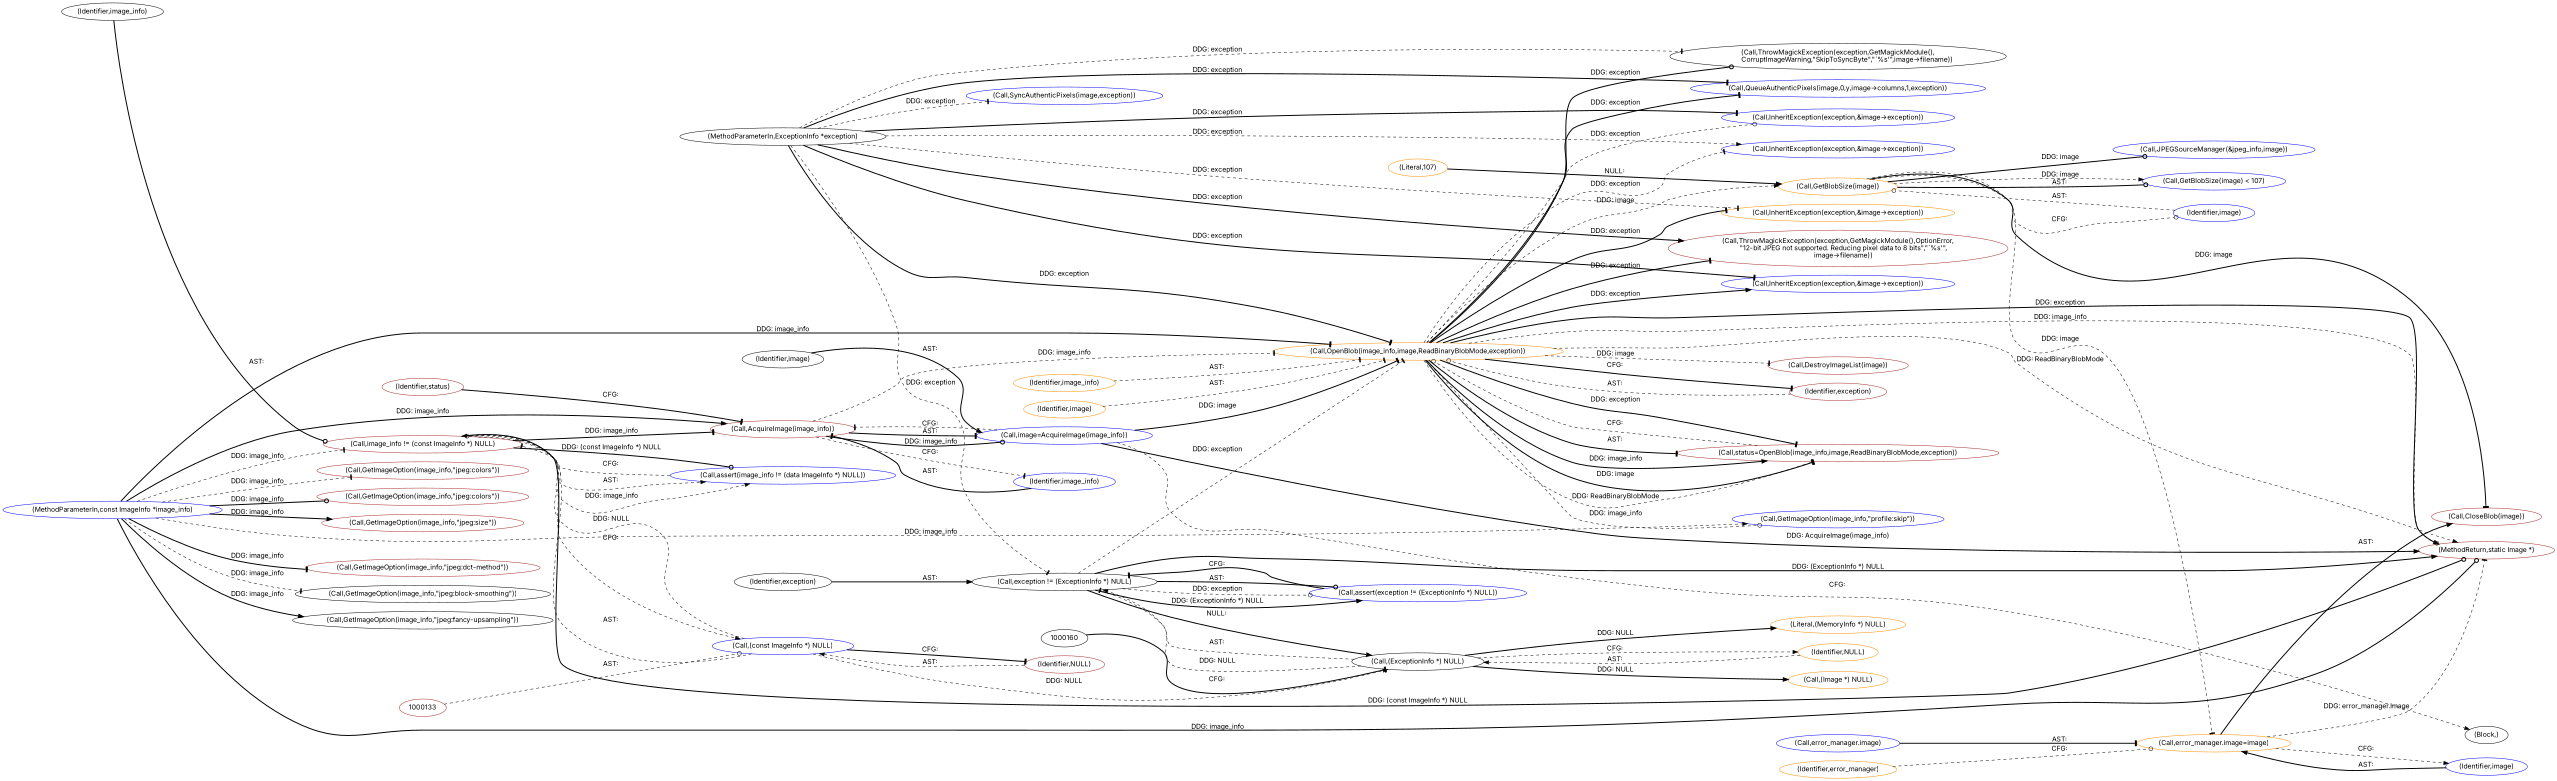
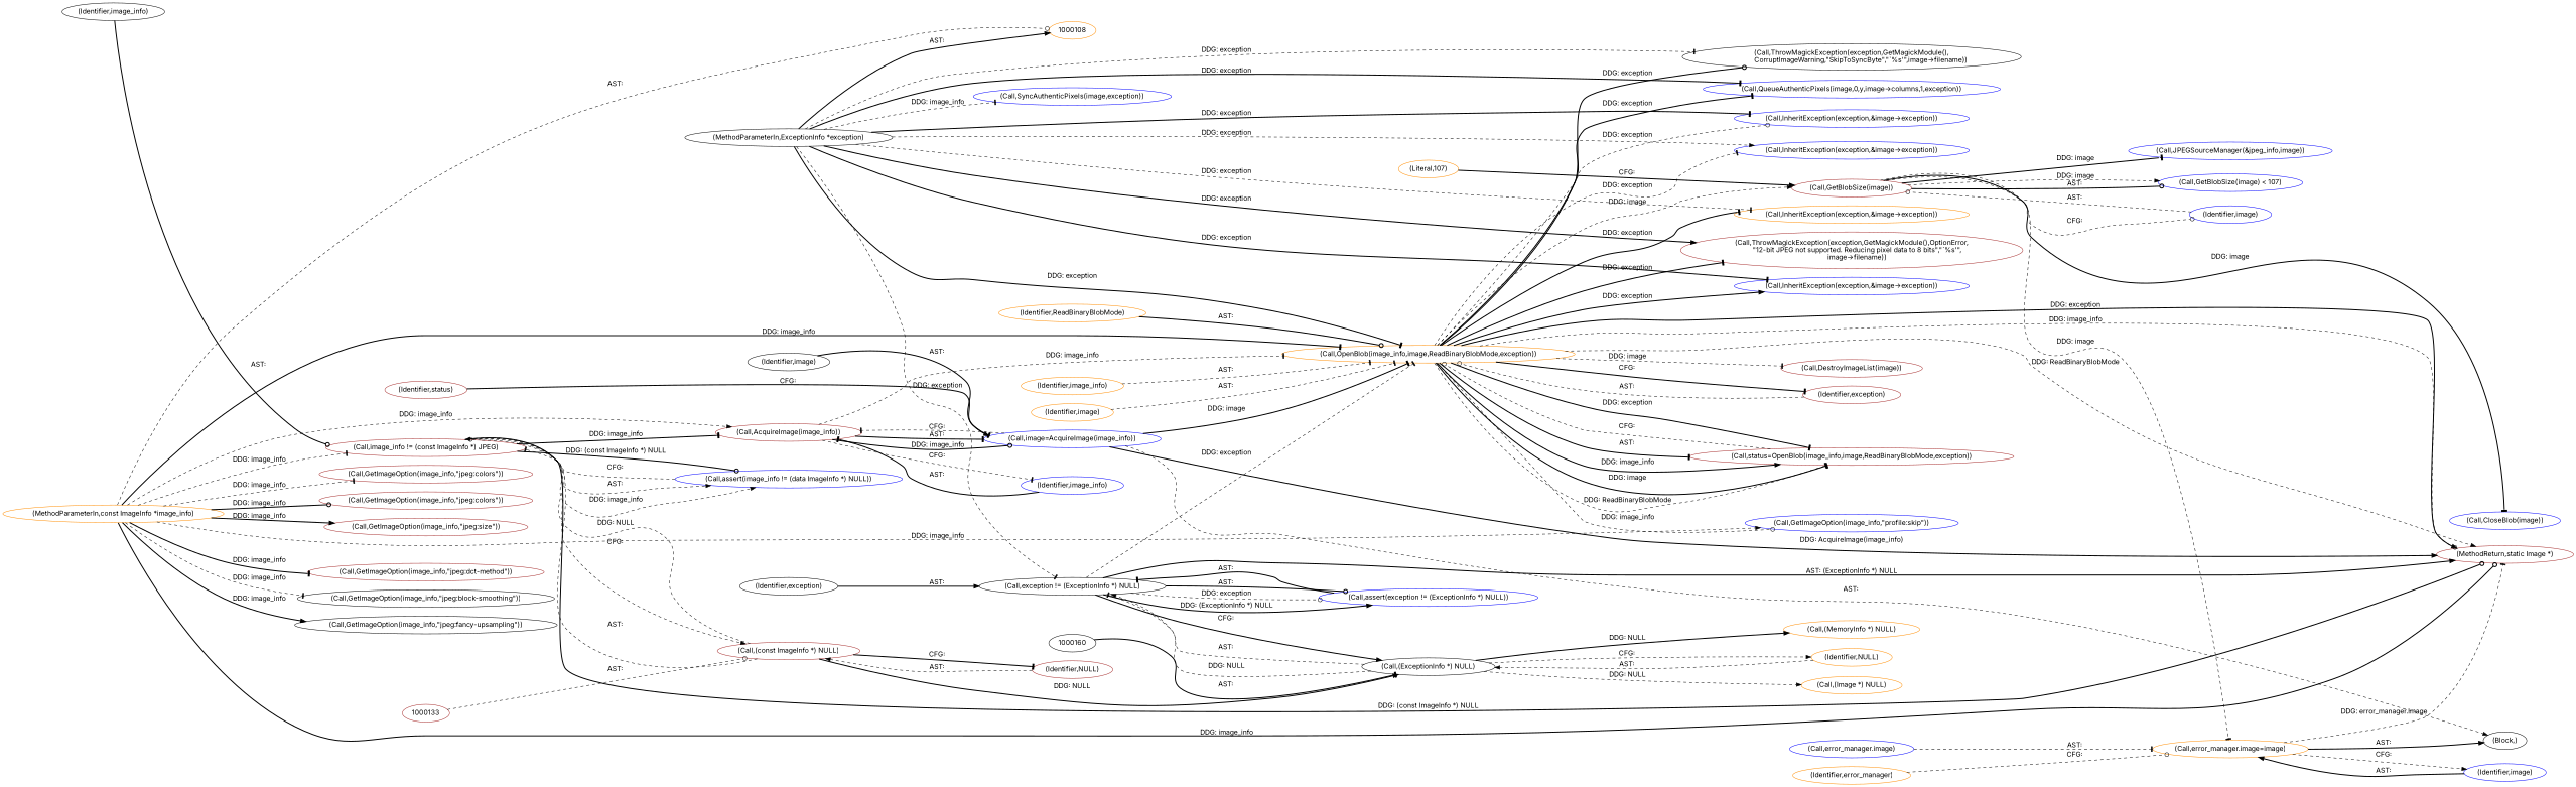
  digraph {
    fontname=Inter
    rankdir=LR
    node [color=blue fontname=Inter]
    edge [arrowhead=tee fontname=Inter style=bold]
    n1 [color=darkorange label="(Call,error_manager.image=image)"]
    n2 [color=brown label="(MethodReturn,static Image *)"]
    n3 [color=black label="(Block,)"]
    n4 [label="(Identifier,image)"]
-   n5 [color=darkorange label="(Call,GetBlobSize(image))"]
-   n6 [color=brown label="(Call,CloseBlob(image))"]
+   n5 [color=brown label="(Call,GetBlobSize(image))"]
+   n6 [label="(Call,CloseBlob(image))"]
    n7 [label="(Identifier,image)"]
    n8 [label="(Call,GetBlobSize(image) < 107)"]
    n9 [label="(Call,JPEGSourceManager(&jpeg_info,image))"]
    n10 [color=darkorange label="(Call,OpenBlob(image_info,image,ReadBinaryBlobMode,exception))"]
    n11 [label="(Call,QueueAuthenticPixels(image,0,y,image->columns,1,exception))"]
    n12 [label="(Call,InheritException(exception,&image->exception))"]
    n13 [label="(Call,InheritException(exception,&image->exception))"]
    n14 [color=brown label="(Identifier,exception)"]
    n15 [color=darkorange label="(Call,InheritException(exception,&image->exception))"]
    n16 [color=brown label="(Call,status=OpenBlob(image_info,image,ReadBinaryBlobMode,exception))"]
    n17 [color=brown label="(Call,ThrowMagickException(exception,GetMagickModule(),OptionError,\n      \"12-bit JPEG not supported. Reducing pixel data to 8 bits\",\"`%s'\",\n      image->filename))"]
    n18 [label="(Call,GetImageOption(image_info,\"profile:skip\"))"]
    n19 [label="(Call,InheritException(exception,&image->exception))"]
    n20 [color=brown label="(Call,DestroyImageList(image))"]
    n21 [color=black label="(Call,ThrowMagickException(exception,GetMagickModule(),\n          CorruptImageWarning,\"SkipToSyncByte\",\"`%s'\",image->filename))"]
    n22 [color=brown label="(Call,AcquireImage(image_info))"]
    n23 [label="(Call,image=AcquireImage(image_info))"]
    n24 [label="(Identifier,image_info)"]
-   n25 [color=brown label="(Call,image_info != (const ImageInfo *) NULL)"]
-   n26 [label="(Call,(const ImageInfo *) NULL)"]
+   n25 [color=brown label="(Call,image_info != (const ImageInfo *) JPEG)"]
+   n26 [color=brown label="(Call,(const ImageInfo *) NULL)"]
    n27 [label="(Call,assert(image_info != (data ImageInfo *) NULL))"]
    n28 [color=black label="(Call,(ExceptionInfo *) NULL)"]
    n29 [color=brown label="(Identifier,NULL)"]
-   n30 [label="(MethodParameterIn,const ImageInfo *image_info)"]
+   n30 [color=darkorange label="(MethodParameterIn,const ImageInfo *image_info)"]
    n31 [color=brown label="(Call,GetImageOption(image_info,\"jpeg:colors\"))"]
    n32 [color=brown label="(Call,GetImageOption(image_info,\"jpeg:colors\"))"]
    n33 [color=brown label="(Call,GetImageOption(image_info,\"jpeg:size\"))"]
    n34 [color=brown label="(Call,GetImageOption(image_info,\"jpeg:dct-method\"))"]
    n35 [color=black label="(Call,GetImageOption(image_info,\"jpeg:block-smoothing\"))"]
    n36 [color=black label="(Call,GetImageOption(image_info,\"jpeg:fancy-upsampling\"))"]
+   1000108 [color=darkorange]
    n38 [color=black label="(Call,exception != (ExceptionInfo *) NULL)"]
    n39 [color=darkorange label="(Identifier,NULL)"]
    n40 [color=darkorange label="(Call,(Image *) NULL)"]
-   n41 [color=darkorange label="(Literal,(MemoryInfo *) NULL)"]
+   n41 [color=darkorange label="(Call,(MemoryInfo *) NULL)"]
    n42 [label="(Call,assert(exception != (ExceptionInfo *) NULL))"]
    n43 [color=black label="(MethodParameterIn,ExceptionInfo *exception)"]
    n44 [label="(Call,SyncAuthenticPixels(image,exception))"]
    n45 [color=darkorange label="(Identifier,image)"]
    n46 [color=black label="(Identifier,image)"]
    n47 [label="(Call,error_manager.image)"]
+   n48 [color=darkorange label="(Identifier,ReadBinaryBlobMode)"]
    n49 [color=black label="(Identifier,image_info)"]
    n50 [color=darkorange label="(Literal,107)"]
    n51 [color=darkorange label="(Identifier,error_manager)"]
    n52 [color=brown label="(Identifier,status)"]
    n53 [color=black label="(Identifier,exception)"]
    n54 [color=darkorange label="(Identifier,image_info)"]
    1000133 [color=brown]
    1000160 [color=black]
    n1 -> n2 [label="DDG: error_manager.image" style=dashed]
-   n1 -> n6 [arrowhead=normal label="AST: "]
+   n1 -> n3 [arrowhead=normal label="AST: "]
    n1 -> n4 [arrowhead=normal label="CFG: " style=dashed]
    n4 -> n1 [arrowhead=normal label="AST: "]
    n5 -> n1 [label="DDG: image" style=dashed]
    n5 -> n6 [label="DDG: image"]
    n5 -> n7 [arrowhead=odot label="CFG: " style=dashed]
    n5 -> n8 [arrowhead=odot label="AST: "]
    n5 -> n8 [arrowhead=normal label="DDG: image" style=dashed]
-   n5 -> n9 [arrowhead=odot label="DDG: image"]
+   n5 -> n9 [label="DDG: image"]
    n7 -> n5 [arrowhead=odot label="AST: " style=dashed]
    n10 -> n2 [arrowhead=normal label="DDG: exception"]
    n10 -> n2 [arrowhead=odot label="DDG: image_info" style=dashed]
    n10 -> n2 [arrowhead=normal label="DDG: ReadBinaryBlobMode" style=dashed]
    n10 -> n5 [arrowhead=normal label="DDG: image" style=dashed]
    n10 -> n11 [label="DDG: exception"]
    n10 -> n12 [arrowhead=odot label="DDG: exception" style=dashed]
    n10 -> n13 [label="DDG: exception" style=dashed]
    n10 -> n14 [label="CFG: "]
    n10 -> n15 [label="DDG: exception"]
    n10 -> n16 [label="AST: "]
    n10 -> n16 [arrowhead=normal label="DDG: image_info"]
    n10 -> n16 [label="DDG: image"]
    n10 -> n16 [label="DDG: ReadBinaryBlobMode" style=dashed]
    n10 -> n16 [label="DDG: exception"]
    n10 -> n17 [label="DDG: exception"]
    n10 -> n18 [arrowhead=odot label="DDG: image_info" style=dashed]
    n10 -> n19 [arrowhead=normal label="DDG: exception"]
    n10 -> n20 [label="DDG: image" style=dashed]
    n10 -> n21 [arrowhead=odot label="DDG: exception"]
    n14 -> n10 [arrowhead=odot label="AST: " style=dashed]
    n16 -> n10 [arrowhead=odot label="CFG: " style=dashed]
    n22 -> n10 [label="DDG: image_info" style=dashed]
    n22 -> n23 [label="AST: "]
    n22 -> n23 [arrowhead=odot label="DDG: image_info"]
    n22 -> n24 [label="CFG: " style=dashed]
    n23 -> n2 [arrowhead=normal label="DDG: AcquireImage(image_info)"]
-   n23 -> n3 [arrowhead=normal label="CFG: " style=dashed]
+   n23 -> n3 [arrowhead=normal label="AST: " style=dashed]
    n23 -> n10 [label="DDG: image"]
    n23 -> n22 [label="CFG: " style=dashed]
    n24 -> n22 [label="AST: "]
    n25 -> n2 [arrowhead=odot label="DDG: (const ImageInfo *) NULL"]
    n25 -> n22 [label="DDG: image_info"]
    n25 -> n26 [arrowhead=normal label="CFG: " style=dashed]
    n25 -> n27 [arrowhead=normal label="AST: " style=dashed]
    n25 -> n27 [arrowhead=normal label="DDG: image_info" style=dashed]
    n25 -> n27 [arrowhead=odot label="DDG: (const ImageInfo *) NULL"]
    n26 -> n25 [arrowhead=normal label="AST: " style=dashed]
    n26 -> n25 [arrowhead=odot label="DDG: NULL" style=dashed]
-   n26 -> n28 [arrowhead=normal label="DDG: NULL" style=dashed]
+   n26 -> n28 [arrowhead=normal label="DDG: NULL"]
    n26 -> n29 [label="CFG: "]
    n27 -> n25 [label="CFG: " style=dashed]
    n28 -> n38 [label="AST: " style=dashed]
    n28 -> n38 [arrowhead=normal label="DDG: NULL" style=dashed]
    n28 -> n39 [arrowhead=normal label="CFG: " style=dashed]
-   n28 -> n40 [arrowhead=normal label="DDG: NULL"]
+   n28 -> n40 [arrowhead=normal label="DDG: NULL" style=dashed]
    n28 -> n41 [arrowhead=normal label="DDG: NULL"]
    n29 -> n26 [arrowhead=normal label="AST: " style=dashed]
    n30 -> n2 [arrowhead=odot label="DDG: image_info"]
    n30 -> n10 [label="DDG: image_info"]
    n30 -> n18 [arrowhead=normal label="DDG: image_info" style=dashed]
-   n30 -> n22 [arrowhead=normal label="DDG: image_info"]
+   n30 -> n22 [arrowhead=normal label="DDG: image_info" style=dashed]
    n30 -> n25 [label="DDG: image_info" style=dashed]
    n30 -> n31 [label="DDG: image_info" style=dashed]
    n30 -> n32 [arrowhead=odot label="DDG: image_info"]
    n30 -> n33 [arrowhead=normal label="DDG: image_info"]
    n30 -> n34 [label="DDG: image_info"]
    n30 -> n35 [label="DDG: image_info" style=dashed]
    n30 -> n36 [arrowhead=normal label="DDG: image_info"]
-   n38 -> n2 [arrowhead=normal label="DDG: (ExceptionInfo *) NULL"]
+   n30 -> 1000108 [arrowhead=odot label="AST: " style=dashed]
+   n38 -> n2 [arrowhead=normal label="AST: (ExceptionInfo *) NULL"]
    n38 -> n10 [label="DDG: exception" style=dashed]
-   n38 -> n28 [arrowhead=normal label="NULL: "]
+   n38 -> n28 [arrowhead=normal label="CFG: "]
    n38 -> n42 [arrowhead=odot label="AST: "]
    n38 -> n42 [arrowhead=odot label="DDG: exception" style=dashed]
    n38 -> n42 [arrowhead=normal label="DDG: (ExceptionInfo *) NULL"]
    n39 -> n28 [arrowhead=normal label="AST: " style=dashed]
-   n42 -> n38 [label="CFG: "]
+   n42 -> n38 [label="AST: "]
    n43 -> n10 [label="DDG: exception"]
    n43 -> n11 [label="DDG: exception"]
    n43 -> n12 [label="DDG: exception"]
    n43 -> n13 [arrowhead=normal label="DDG: exception" style=dashed]
    n43 -> n15 [label="DDG: exception" style=dashed]
    n43 -> n17 [arrowhead=normal label="DDG: exception"]
    n43 -> n19 [label="DDG: exception"]
    n43 -> n21 [label="DDG: exception" style=dashed]
+   n43 -> 1000108 [arrowhead=normal label="AST: "]
    n43 -> n38 [label="DDG: exception" style=dashed]
-   n43 -> n44 [label="DDG: exception" style=dashed]
+   n43 -> n44 [label="DDG: image_info" style=dashed]
    n45 -> n10 [label="AST: " style=dashed]
    n46 -> n23 [arrowhead=normal label="AST: "]
-   n47 -> n1 [label="AST: "]
+   n47 -> n1 [label="AST: " style=dashed]
+   n48 -> n10 [arrowhead=odot label="AST: "]
    n49 -> n25 [arrowhead=odot label="AST: "]
-   n50 -> n5 [arrowhead=normal label="NULL: "]
+   n50 -> n5 [arrowhead=normal label="CFG: "]
    n51 -> n1 [arrowhead=odot label="CFG: " style=dashed]
-   n52 -> n22 [label="CFG: "]
+   n52 -> n23 [label="CFG: "]
    n53 -> n38 [arrowhead=normal label="AST: "]
    n54 -> n10 [label="AST: " style=dashed]
    1000133 -> n26 [arrowhead=odot label="AST: " style=dashed]
-   1000160 -> n28 [label="CFG: "]
+   1000160 -> n28 [label="AST: "]
  }
